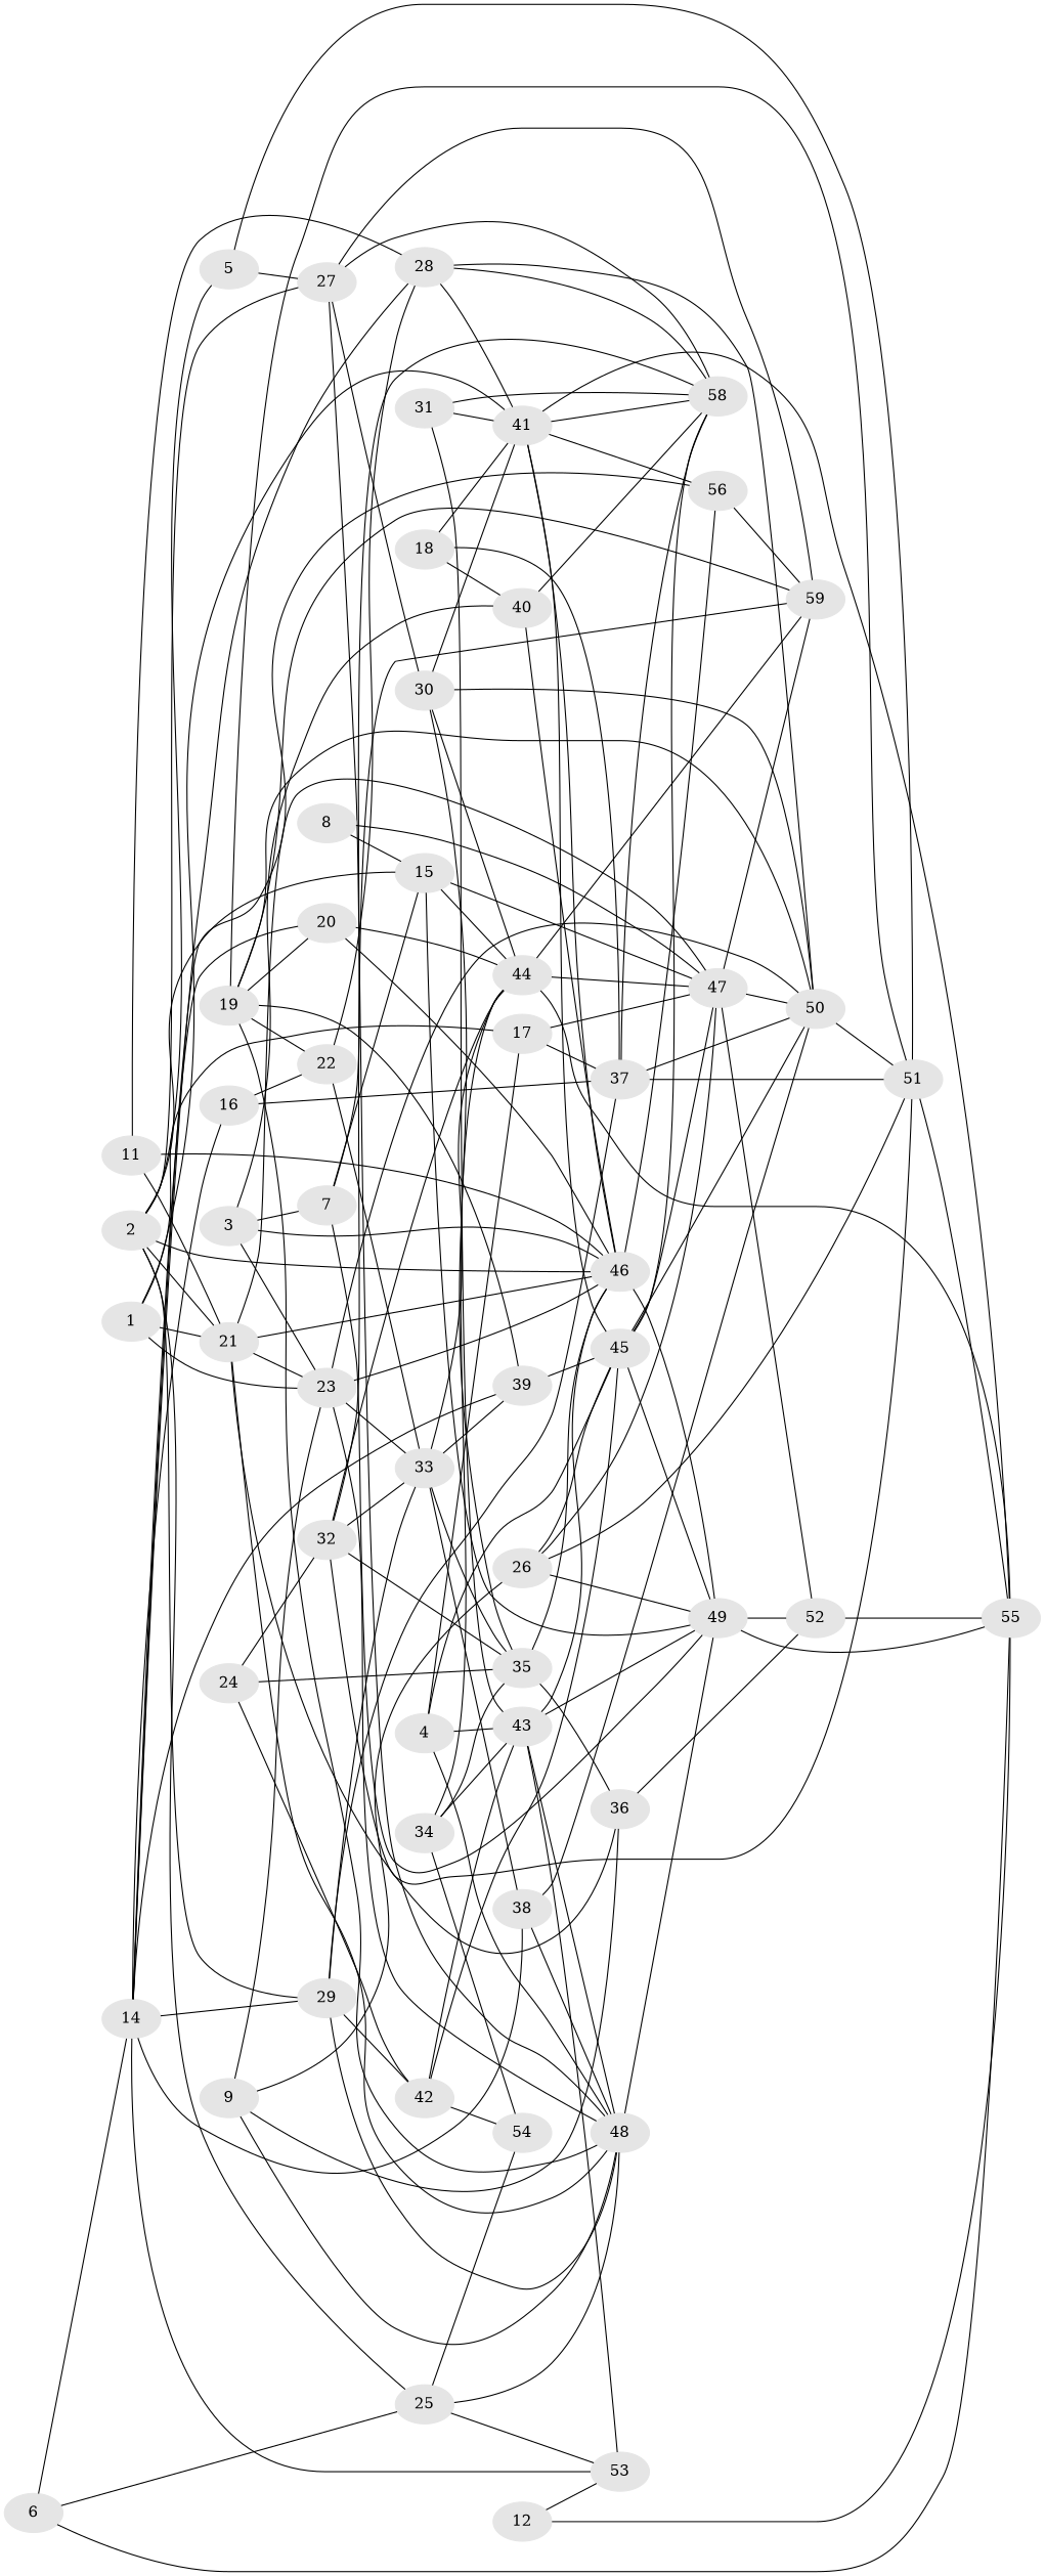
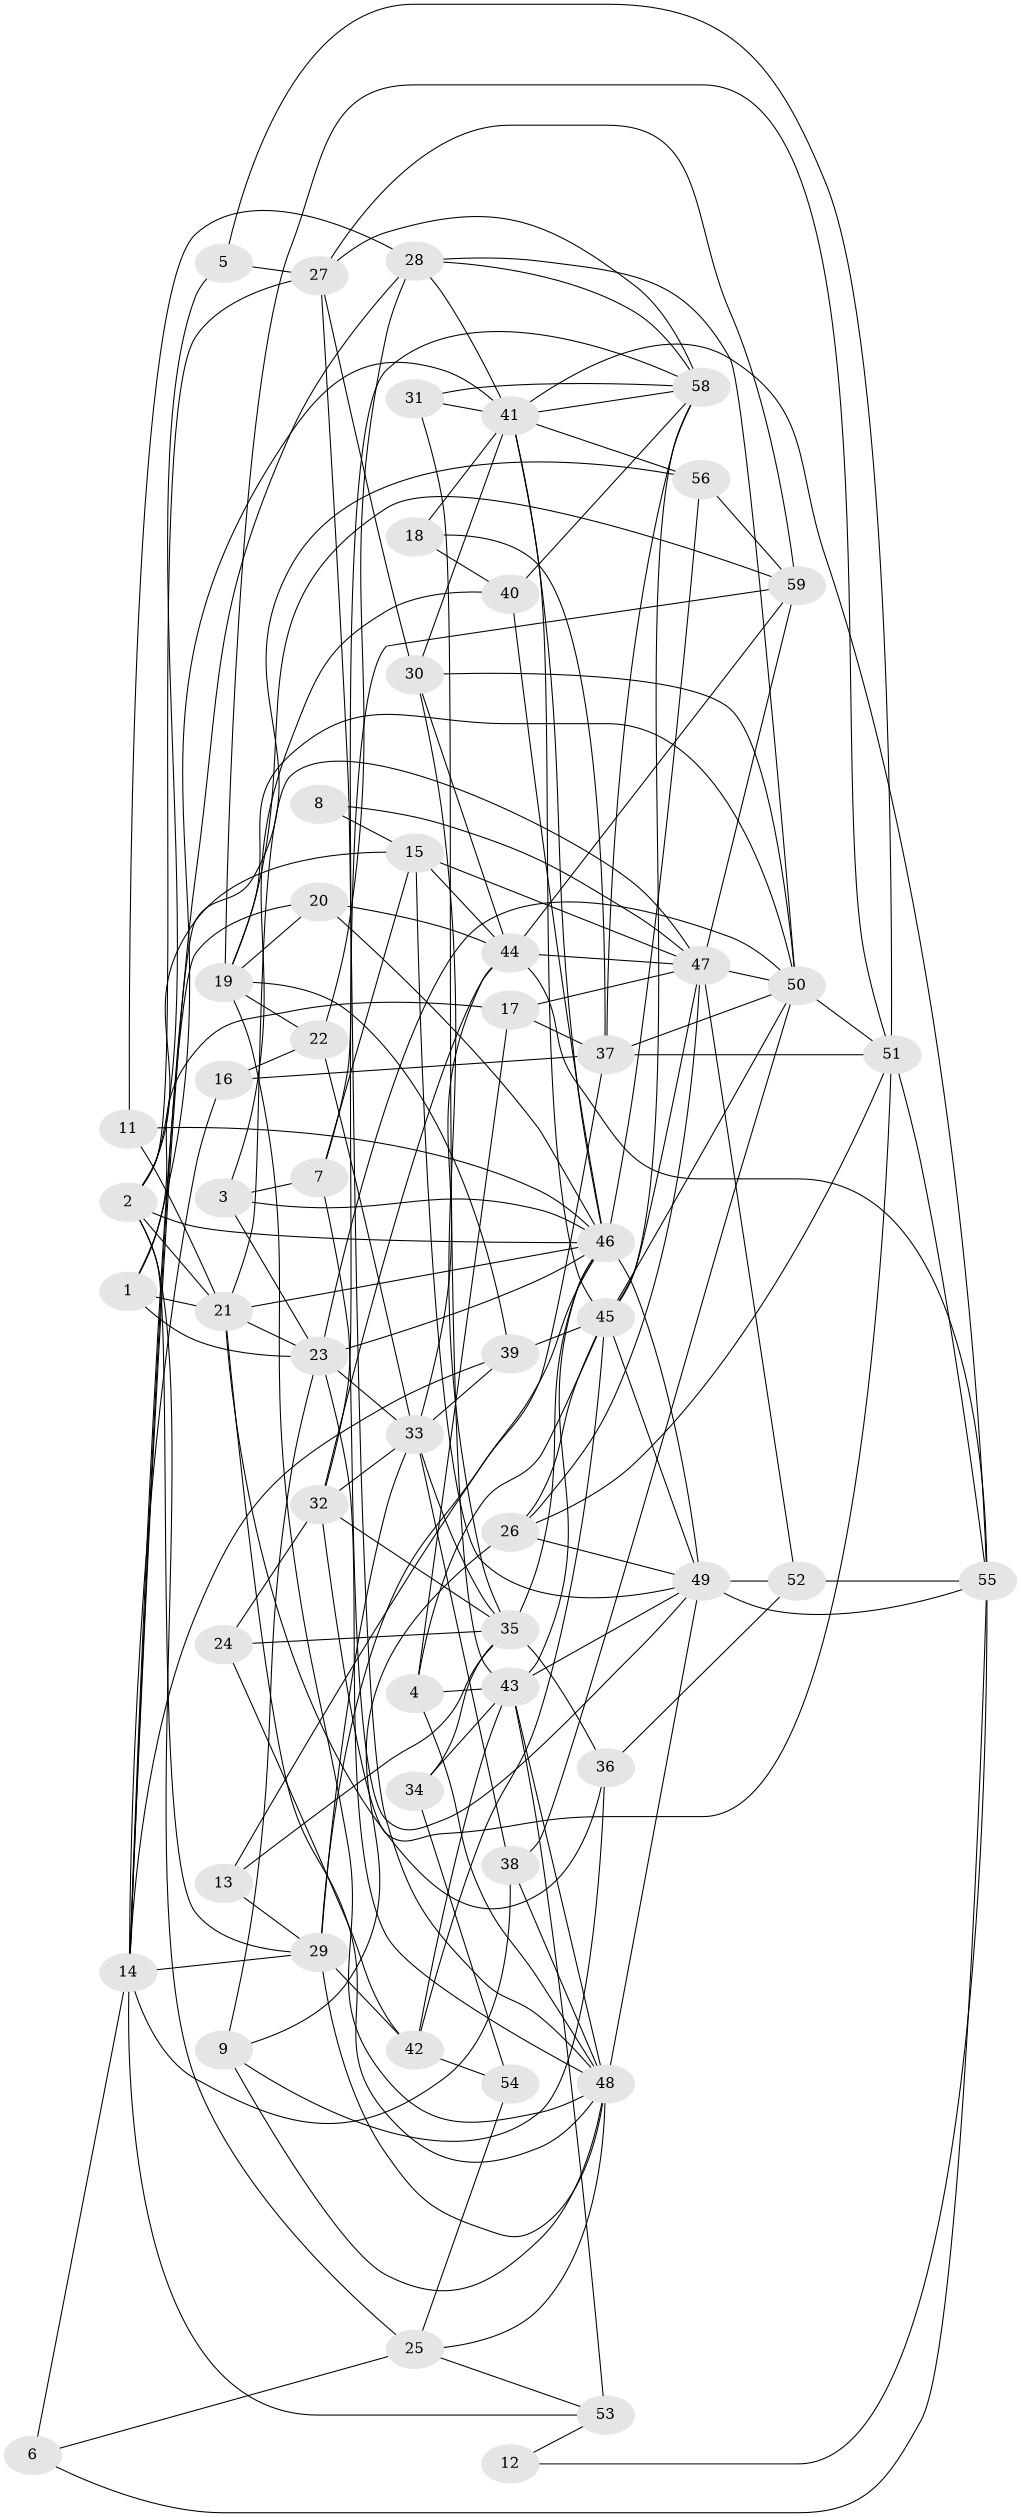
  graph {
    rankdir=LR
    node [color=gray90 style=filled]
    edge [weight=1.0]
    1
    17
    21
    23
    41
    47
    37
    46
    48
    36
    50
    33
    45
    55
    58
    56
    2
    5
    15
    25
    27
    29
    51
    49
    44
    53
    54
    59
    30
    42
    3
    7
    40
    4
    43
    6
    14
    16
    28
    20
    38
    39
    22
    52
    8
    9
    26
    11
    12
+   13
    35
    18
    19
    24
    32
    31
    34
    1 -- 17
    1 -- 21
    1 -- 23
    1 -- 41
    17 -- 47
    17 -- 37
    21 -- 23
    21 -- 47
    21 -- 46
    21 -- 48 [weight=2.0]
    21 -- 36
    23 -- 46
    23 -- 48
    23 -- 50
    23 -- 33
    41 -- 46
    41 -- 45
    41 -- 55
    41 -- 58
    41 -- 56
    47 -- 50
    47 -- 59
    47 -- 52
    37 -- 50
    37 -- 58
    37 -- 51
    46 -- 56
    46 -- 49 [weight=2.0]
    48 -- 49
    36 -- 52
    50 -- 51
    33 -- 44
    33 -- 38
    33 -- 39
    33 -- 35
    45 -- 47
    45 -- 50 [weight=2.0]
    45 -- 58
    45 -- 49
    56 -- 59
    2 -- 21
    2 -- 46
    2 -- 5
    2 -- 15 [weight=2.0]
    2 -- 25
    2 -- 27
    2 -- 29
    5 -- 27
    5 -- 51
    15 -- 47
    15 -- 49
    15 -- 44
    25 -- 48
    25 -- 53
    25 -- 54
    27 -- 48
    27 -- 58
    27 -- 59
    27 -- 30
    29 -- 37
    29 -- 48
    29 -- 33
    29 -- 42
    51 -- 55
    49 -- 55
    49 -- 52
    44 -- 47
    44 -- 55
    44 -- 59
    30 -- 41
    30 -- 50
    30 -- 44 [weight=2.0]
    30 -- 35
    42 -- 45
    42 -- 54
    42 -- 43
    3 -- 23
    3 -- 46
    3 -- 7
    3 -- 40
    7 -- 58
    7 -- 15
    7 -- 49
    40 -- 46
    40 -- 58
    4 -- 17
    4 -- 48
    4 -- 45
    4 -- 43
    43 -- 46
    43 -- 48
    43 -- 49
    43 -- 53
    6 -- 55
    6 -- 25
    6 -- 14
    14 -- 56
    14 -- 29
    14 -- 53 [weight=2.0]
    14 -- 16
    14 -- 28
    14 -- 20
    14 -- 38 [weight=2.0]
    14 -- 39
    16 -- 37
    16 -- 22
    28 -- 41
    28 -- 50
    28 -- 58
    20 -- 46
    20 -- 44
    38 -- 48
    38 -- 50
    39 -- 45
    22 -- 33
    22 -- 28
    52 -- 55
    8 -- 47
    8 -- 15
    9 -- 23
    9 -- 48
    9 -- 36
    9 -- 26
    26 -- 47
    26 -- 45
    26 -- 51
    26 -- 49
    11 -- 21
    11 -- 46
    11 -- 28
    12 -- 55
    12 -- 53
+   13 -- 46
+   13 -- 29
+   13 -- 35
    35 -- 46
    35 -- 36
    18 -- 41
    18 -- 37
    18 -- 40
    19 -- 48
    19 -- 50
    19 -- 51
    19 -- 59
    19 -- 20
    19 -- 39
    19 -- 22
    24 -- 42
    24 -- 35
    24 -- 32
    32 -- 33
    32 -- 51
    32 -- 44
    32 -- 59
    32 -- 35
    31 -- 41
    31 -- 58
    31 -- 43
-   34 -- 44
    34 -- 54
    34 -- 43
    34 -- 35
  }
